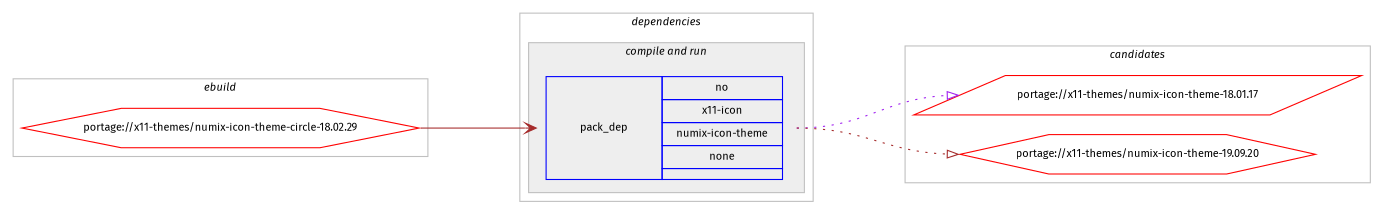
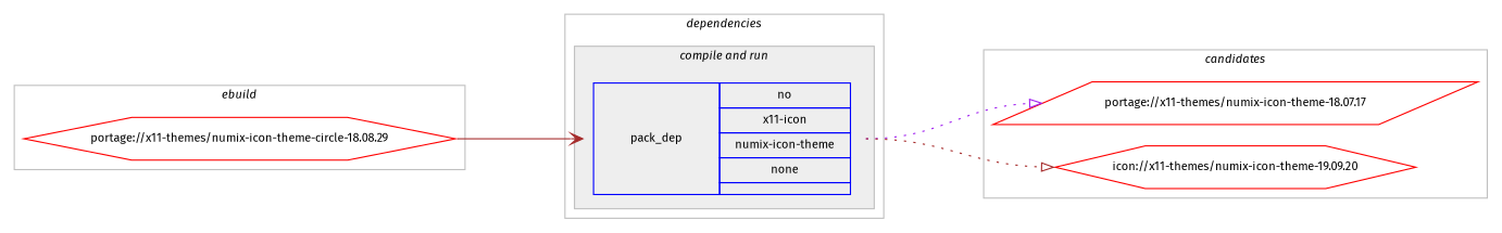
  digraph {
    compound=true
    concentrate=true
    fontname="Fira Sans"
    fontsize=10
    newrank=true
    rankdir=LR
    ranksep=1.5
    node [color=red fontname="Fira Sans" fontsize=10 shape=hexagon]
    edge [arrowhead=onormal color=brown fontname="Fira Sans" headport=w style=dotted tailport=e weight=100]
-   n1 [label="portage://x11-themes/numix-icon-theme-circle-18.02.29" width=4]
+   n1 [label="portage://x11-themes/numix-icon-theme-circle-18.08.29" width=4]
    n2 [color=blue label=<<TABLE BORDER="0" CELLBORDER="1" CELLSPACING="0" CELLPADDING="4" WIDTH="220"><TR><TD ROWSPAN="6" CELLPADDING="30">pack_dep</TD></TR><TR><TD WIDTH="110">no</TD></TR><TR><TD>x11-icon</TD></TR><TR><TD>numix-icon-theme</TD></TR><TR><TD>none</TD></TR><TR><TD></TD></TR></TABLE>> shape=none]
-   n3 [label="portage://x11-themes/numix-icon-theme-18.01.17" shape=parallelogram width=4]
-   n4 [label="portage://x11-themes/numix-icon-theme-19.09.20" width=4]
+   n3 [label="portage://x11-themes/numix-icon-theme-18.07.17" shape=parallelogram width=4]
+   n4 [label="icon://x11-themes/numix-icon-theme-19.09.20" width=4]
    subgraph cluster_1 {
      color=gray
      label=<<i>ebuild</i>>
      rank=same
      n1
    }
    subgraph cluster_2 {
      color=gray
      label=<<i>dependencies</i>>
      subgraph cluster_3 {
        color=gray
        fillcolor="#eeeeee"
        label=<<i>compile</i>>
        style=filled
      }
      subgraph cluster_4 {
        color=gray
        fillcolor="#eeeeee"
        label=<<i>compile and run</i>>
        style=filled
        subgraph sub_5 {
          color=gray
          fillcolor="#eeeeee"
          label=<<i>compile and run</i>>
          style=filled
          n2
        }
      }
      subgraph cluster_6 {
        color=gray
        fillcolor="#eeeeee"
        label=<<i>run</i>>
        style=filled
      }
    }
    subgraph cluster_7 {
      color=gray
      label=<<i>candidates</i>>
      rank=same
      subgraph sub_8 {
        color=black
        label=<<i>candidates</i>>
        nodesep=1
        rank=same
        n3
        n4
      }
    }
    n1 -> n2 [arrowhead=vee style=solid weight=20]
    n2 -> n3 [color=purple]
    n2 -> n4
  }
